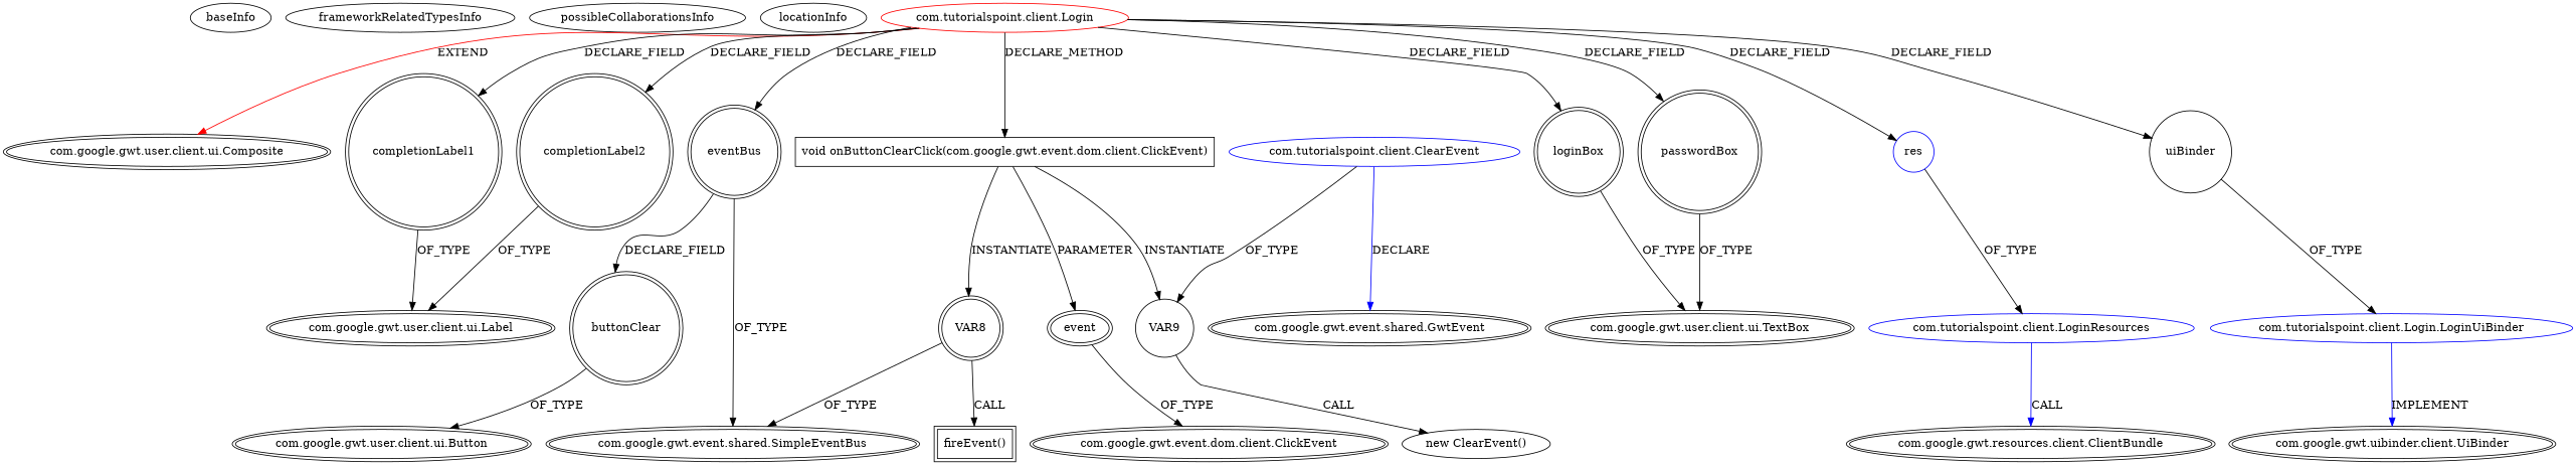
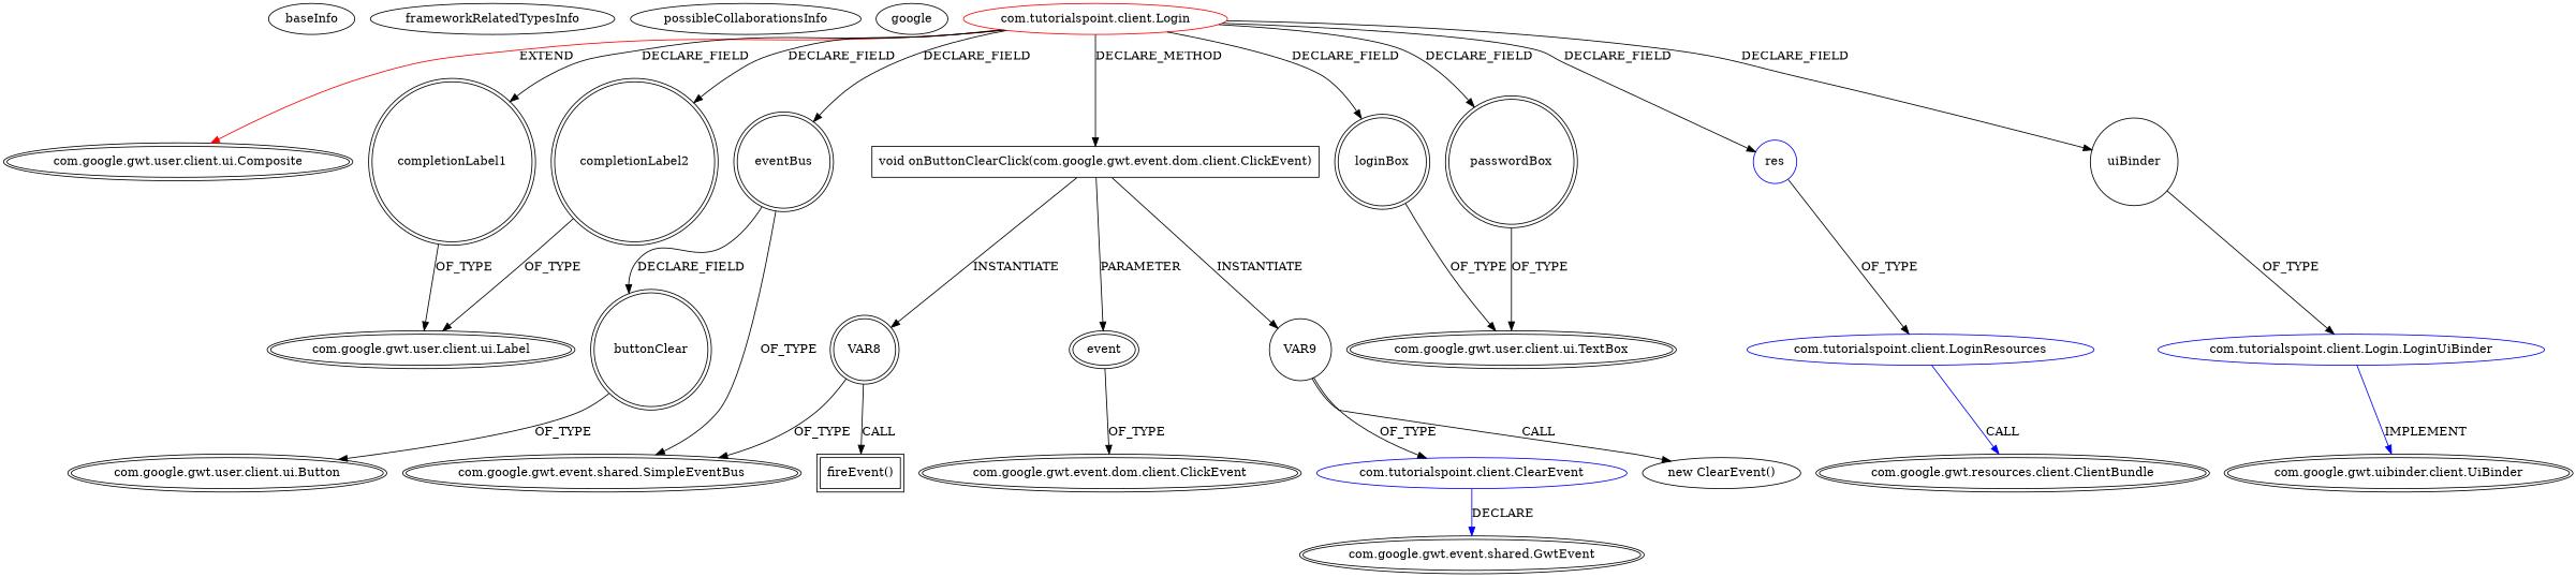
  digraph {
    node [isFrameworkType=true vertexType=FIELD_DECLARATION peripheries=2]
    baseInfo [category=extension_graph graphId=4529 isAnonymous=false possibleRelation=true isFrameworkType="" vertexType="" peripheries=""]
    frameworkRelatedTypesInfo [0="com.google.gwt.user.client.ui.Composite" isFrameworkType="" vertexType="" peripheries=""]
    possibleCollaborationsInfo [0="4529~FIELD_DECLARATION-~com.google.gwt.user.client.ui.Composite ~com.google.gwt.uibinder.client.UiBinder ~false~false" 1="4529~CLIENT_METHOD_DECLARATION-INSTANTIATION-~com.google.gwt.user.client.ui.Composite ~com.google.gwt.event.shared.GwtEvent ~false~false" 2="4529~FIELD_DECLARATION-~com.google.gwt.user.client.ui.Composite ~com.google.gwt.resources.client.ClientBundle ~false~false" isFrameworkType="" vertexType="" peripheries=""]
-   locationInfo [contextSignature=Login filePath="/svor-SimpleGWTProject/SimpleGWTProject-master/src/com/tutorialspoint/client/Login.java" graphId=4529 projectName="svor-SimpleGWTProject" isFrameworkType="" vertexType="" peripheries=""]
+   locationInfo [contextSignature=Login filePath="/svor-SimpleGWTProject/SimpleGWTProject-master/src/com/tutorialspoint/client/Login.java" graphId=4529 projectName="svor-SimpleGWTProject" label=google isFrameworkType="" vertexType="" peripheries=""]
    n5 [color=red isFrameworkType=false label="com.tutorialspoint.client.Login" vertexType=ROOT_CLIENT_CLASS_DECLARATION peripheries=""]
    n6 [label="com.google.gwt.user.client.ui.Composite" vertexType=FRAMEWORK_CLASS_TYPE]
    n7 [label=completionLabel1 shape=circle]
    n8 [label=completionLabel2 shape=circle]
    n9 [label=eventBus shape=circle]
    n10 [label=loginBox shape=circle]
    n11 [label=passwordBox shape=circle]
    n12 [color=blue isFrameworkType=false label=res shape=circle peripheries=""]
    n13 [isFrameworkType=false label=uiBinder shape=circle peripheries=""]
    n14 [isFrameworkType=false label="void onButtonClearClick(com.google.gwt.event.dom.client.ClickEvent)" shape=box vertexType=CLIENT_METHOD_DECLARATION peripheries=""]
    n15 [label=buttonClear shape=circle]
    n16 [label="com.google.gwt.user.client.ui.Button" vertexType=FRAMEWORK_CLASS_TYPE]
    n17 [label="com.google.gwt.user.client.ui.Label" vertexType=FRAMEWORK_CLASS_TYPE]
    n18 [label="com.google.gwt.event.shared.SimpleEventBus" vertexType=FRAMEWORK_CLASS_TYPE]
    n19 [label="com.google.gwt.user.client.ui.TextBox" vertexType=FRAMEWORK_CLASS_TYPE]
    n20 [color=blue isFrameworkType=false label="com.tutorialspoint.client.LoginResources" vertexType=REFERENCE_CLIENT_CLASS_DECLARATION peripheries=""]
    n21 [color=blue isFrameworkType=false label="com.tutorialspoint.client.Login.LoginUiBinder" vertexType=REFERENCE_CLIENT_CLASS_DECLARATION peripheries=""]
    n22 [label=event vertexType=PARAMETER_DECLARATION]
    n23 [label=VAR8 shape=circle vertexType=VARIABLE_EXPRESION]
    n24 [isFrameworkType=false label=VAR9 shape=circle vertexType=VARIABLE_EXPRESION peripheries=""]
    n25 [label="com.google.gwt.resources.client.ClientBundle" vertexType=FRAMEWORK_INTERFACE_TYPE]
    n26 [label="com.google.gwt.uibinder.client.UiBinder" vertexType=FRAMEWORK_INTERFACE_TYPE]
    n27 [label="com.google.gwt.event.dom.client.ClickEvent" vertexType=FRAMEWORK_CLASS_TYPE]
    n28 [label="fireEvent()" shape=box vertexType=INSIDE_CALL]
    n29 [color=blue isFrameworkType=false label="com.tutorialspoint.client.ClearEvent" vertexType=REFERENCE_CLIENT_CLASS_DECLARATION peripheries=""]
    n30 [isFrameworkType=false label="new ClearEvent()" vertexType=CONSTRUCTOR_CALL peripheries=""]
    n31 [label="com.google.gwt.event.shared.GwtEvent" vertexType=FRAMEWORK_CLASS_TYPE]
    n5 -> n6 [color=red label=EXTEND]
    n5 -> n7 [label=DECLARE_FIELD]
    n5 -> n8 [label=DECLARE_FIELD]
    n5 -> n9 [label=DECLARE_FIELD]
    n5 -> n10 [label=DECLARE_FIELD]
    n5 -> n11 [label=DECLARE_FIELD]
    n5 -> n12 [label=DECLARE_FIELD]
    n5 -> n13 [label=DECLARE_FIELD]
    n5 -> n14 [label=DECLARE_METHOD]
    n7 -> n17 [label=OF_TYPE]
    n8 -> n17 [label=OF_TYPE]
    n9 -> n15 [label=DECLARE_FIELD]
    n9 -> n18 [label=OF_TYPE]
    n10 -> n19 [label=OF_TYPE]
    n11 -> n19 [label=OF_TYPE]
    n12 -> n20 [label=OF_TYPE]
    n13 -> n21 [label=OF_TYPE]
    n14 -> n22 [label=PARAMETER]
    n14 -> n23 [label=INSTANTIATE]
    n14 -> n24 [label=INSTANTIATE]
    n15 -> n16 [label=OF_TYPE]
    n20 -> n25 [color=blue label=CALL]
    n21 -> n26 [color=blue label=IMPLEMENT]
    n22 -> n27 [label=OF_TYPE]
    n23 -> n18 [label=OF_TYPE]
    n23 -> n28 [label=CALL]
-   n29 -> n24 [label=OF_TYPE]
+   n24 -> n29 [label=OF_TYPE]
    n24 -> n30 [label=CALL]
    n29 -> n31 [color=blue label=DECLARE]
  }
